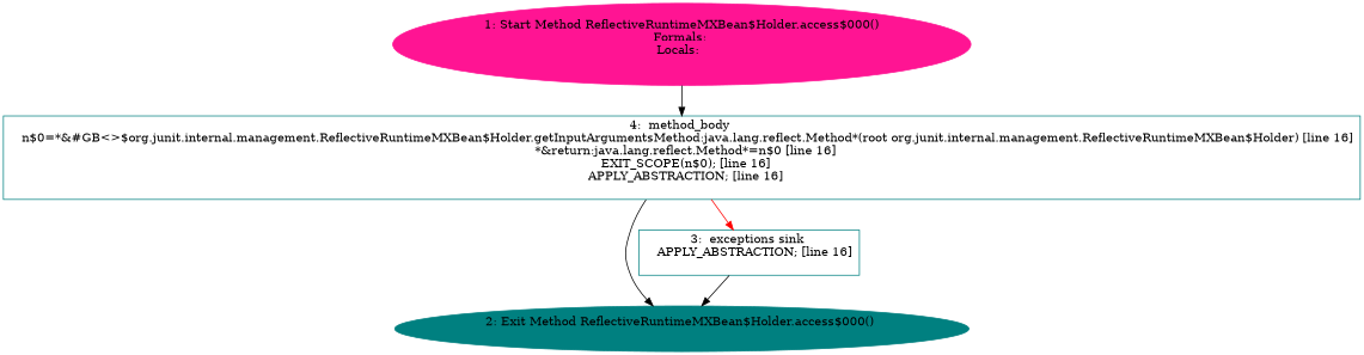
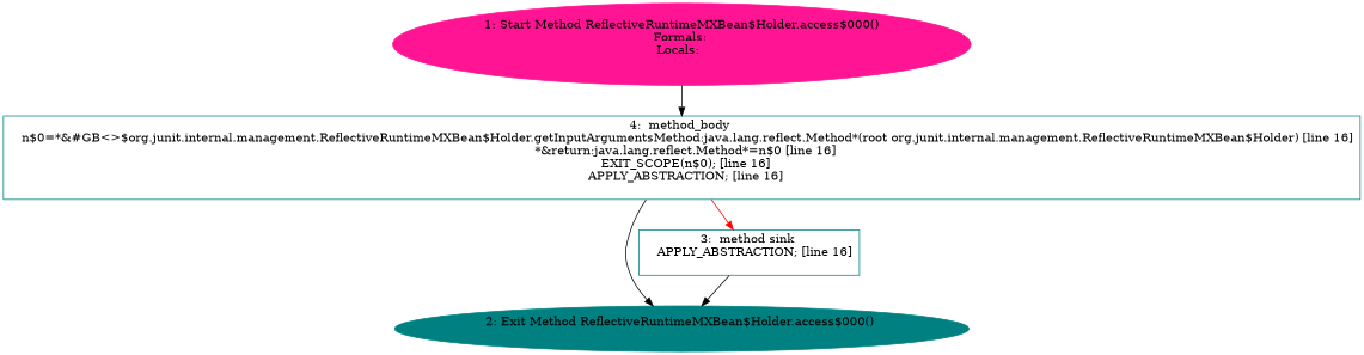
  digraph {
    node [color=teal]
    n1 [color=deeppink label="1: Start Method ReflectiveRuntimeMXBean$Holder.access$000()\nFormals: \nLocals:  \n  " style=filled]
    n2 [label="4:  method_body \n   n$0=*&#GB<>$org.junit.internal.management.ReflectiveRuntimeMXBean$Holder.getInputArgumentsMethod:java.lang.reflect.Method*(root org.junit.internal.management.ReflectiveRuntimeMXBean$Holder) [line 16]\n  *&return:java.lang.reflect.Method*=n$0 [line 16]\n  EXIT_SCOPE(n$0); [line 16]\n  APPLY_ABSTRACTION; [line 16]\n " shape=box]
    n3 [label="2: Exit Method ReflectiveRuntimeMXBean$Holder.access$000() \n  " style=filled]
-   n4 [label="3:  exceptions sink \n   APPLY_ABSTRACTION; [line 16]\n " shape=box]
+   n4 [label="3:  method sink \n   APPLY_ABSTRACTION; [line 16]\n " shape=box]
    n1 -> n2
    n2 -> n3
    n2 -> n4 [color=red]
    n4 -> n3
  }
